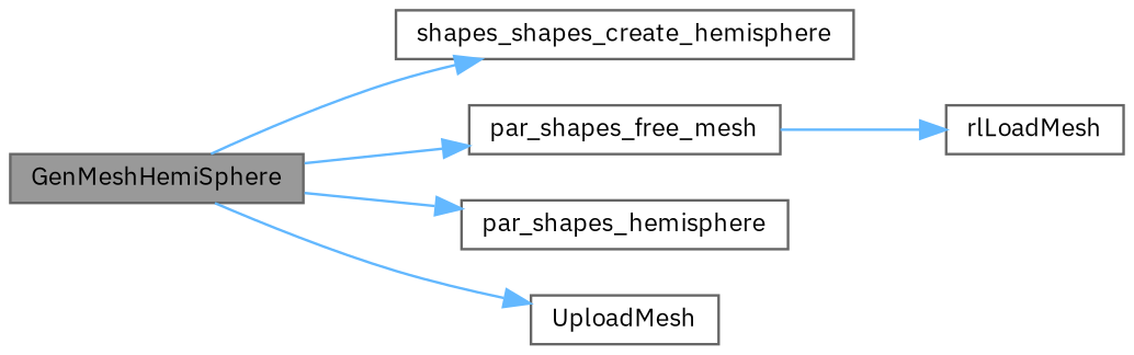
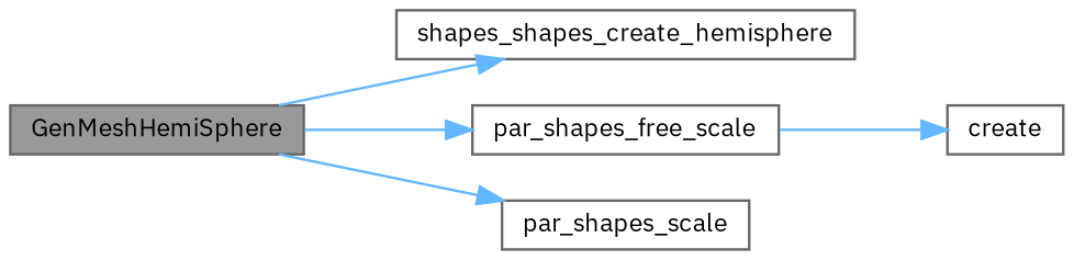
  digraph {
    fontname="IBM Plex Sans"
    rankdir=LR
    node [color=grey40 fillcolor=white fontname="IBM Plex Sans" fontsize=10 shape=box style=filled]
    edge [color=steelblue1 fontname="IBM Plex Sans" fontsize=10 labelfontname=Helvetica labelfontsize=10 style=solid]
    n1 [color=gray40 fillcolor=grey60 fontcolor=black height=0.2 label=GenMeshHemiSphere width=0.4]
    n2 [height=0.2 label=shapes_shapes_create_hemisphere width=0.4]
-   n3 [height=0.2 label=par_shapes_free_mesh width=0.4]
-   n4 [height=0.2 label=par_shapes_hemisphere width=0.4]
-   n5 [height=0.2 label=UploadMesh width=0.4]
-   n6 [height=0.2 label=rlLoadMesh width=0.4]
+   n3 [height=0.2 label=par_shapes_free_scale width=0.4]
+   n4 [height=0.2 label=par_shapes_scale width=0.4]
+   n6 [height=0.2 label=create width=0.4]
    n1 -> n2
    n1 -> n3
    n1 -> n4
-   n1 -> n5
    n3 -> n6
  }
